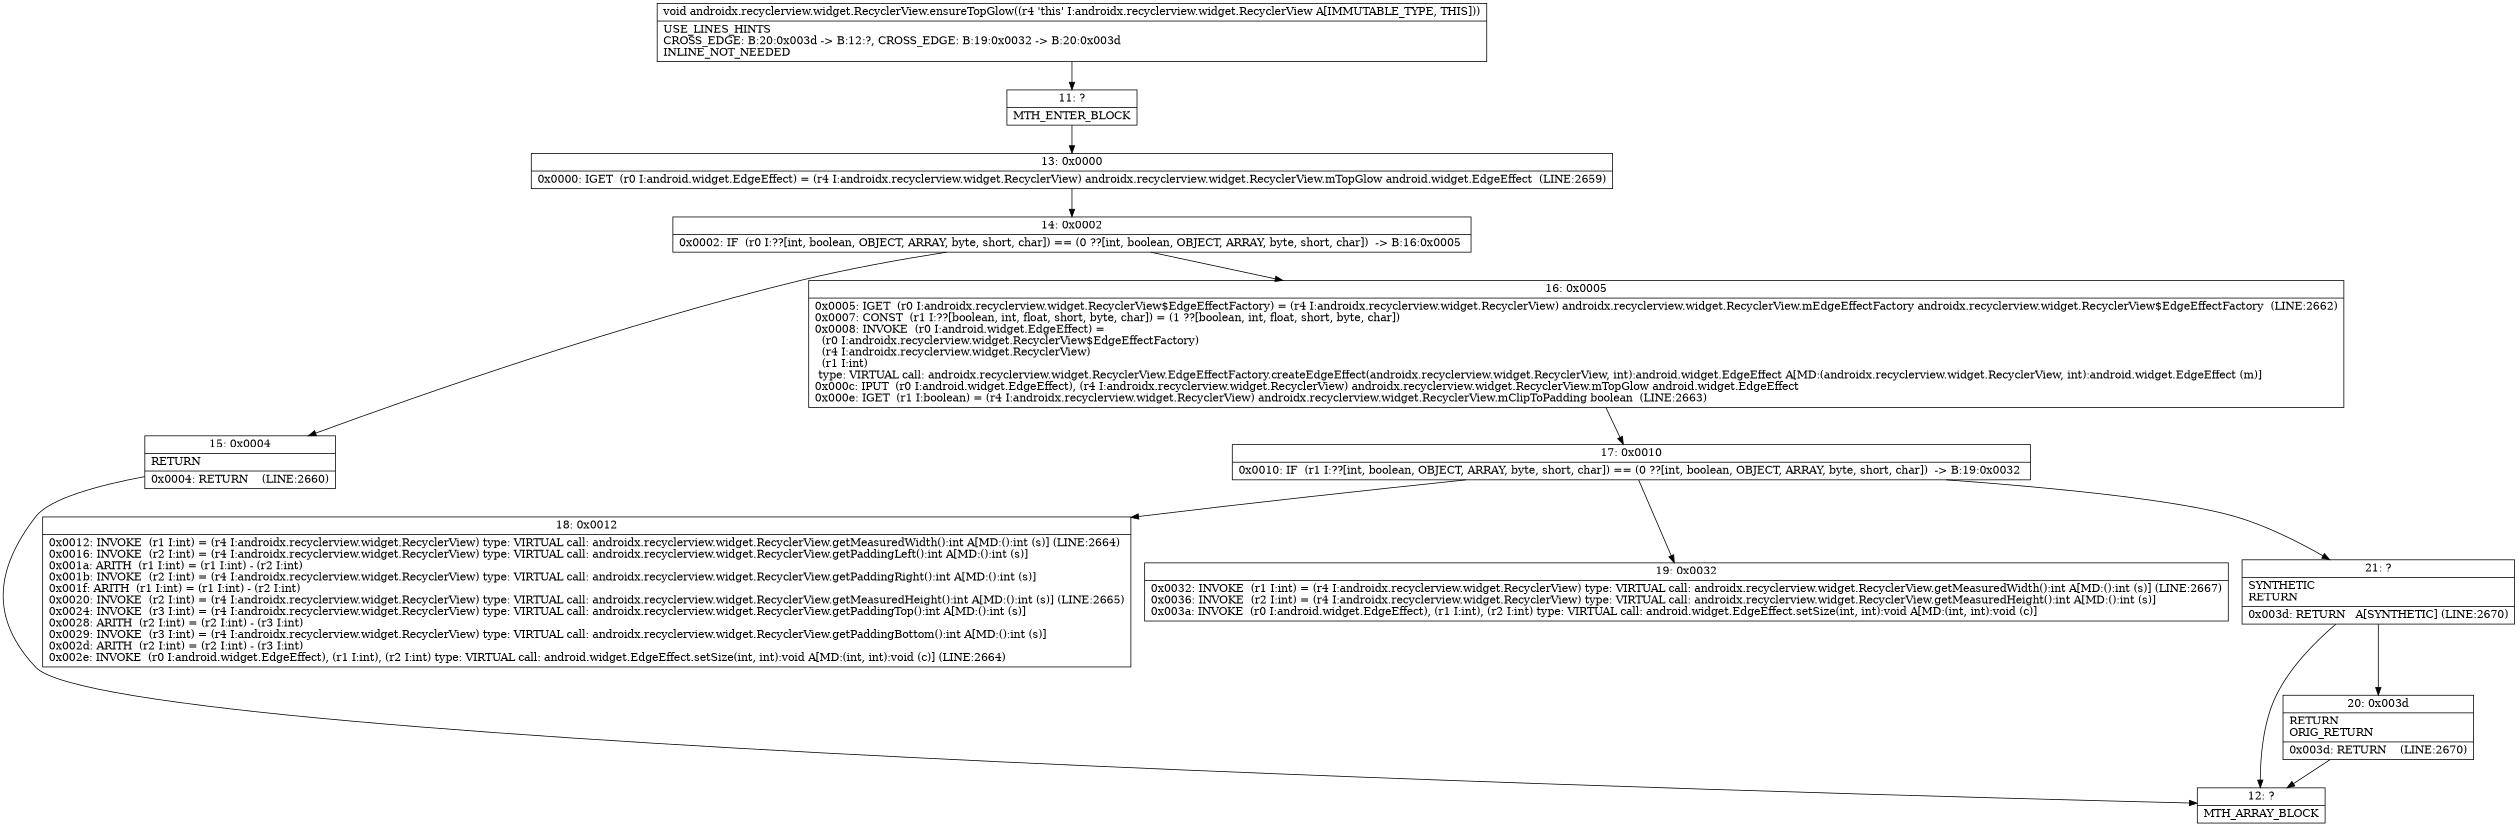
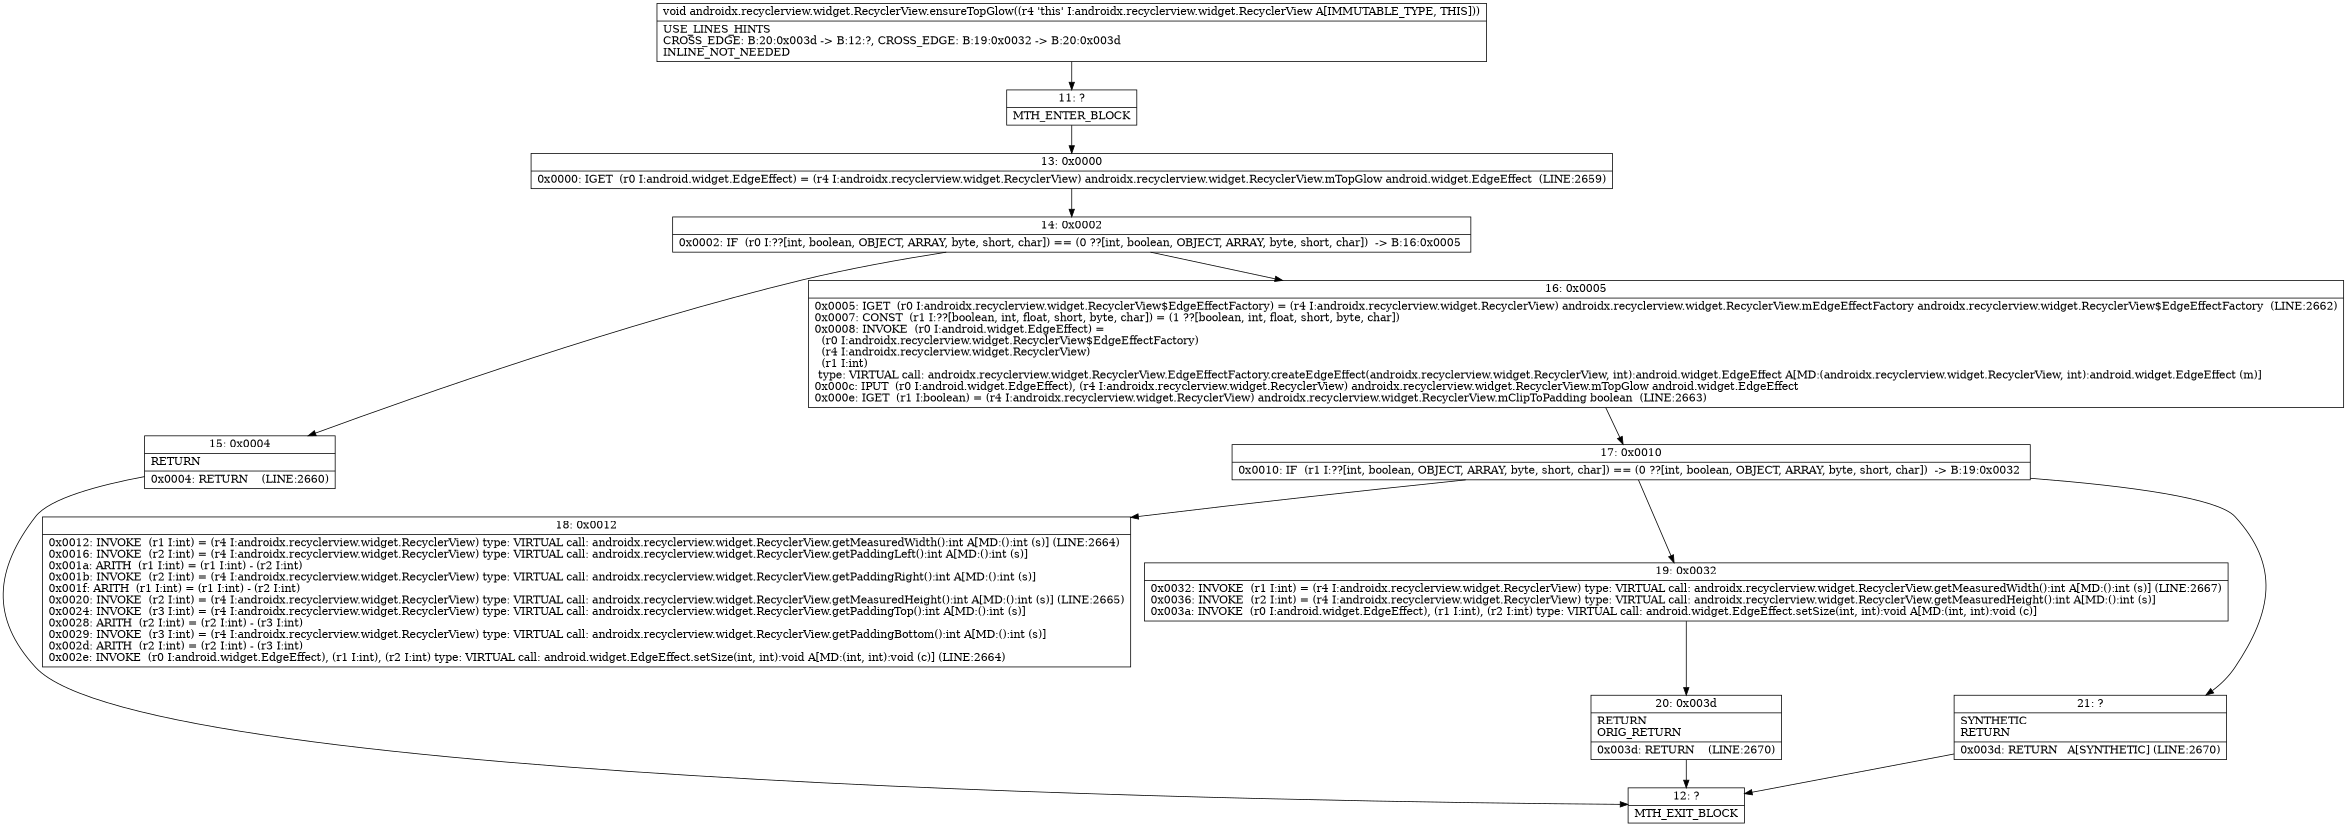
  digraph {
    node [shape=record]
    n1 [label="{11\:\ ?|MTH_ENTER_BLOCK\l}"]
    n2 [label="{13\:\ 0x0000|0x0000: IGET  (r0 I:android.widget.EdgeEffect) = (r4 I:androidx.recyclerview.widget.RecyclerView) androidx.recyclerview.widget.RecyclerView.mTopGlow android.widget.EdgeEffect  (LINE:2659)\l}"]
    n3 [label="{14\:\ 0x0002|0x0002: IF  (r0 I:??[int, boolean, OBJECT, ARRAY, byte, short, char]) == (0 ??[int, boolean, OBJECT, ARRAY, byte, short, char])  \-\> B:16:0x0005 \l}"]
    n4 [label="{15\:\ 0x0004|RETURN\l|0x0004: RETURN    (LINE:2660)\l}"]
    n5 [label="{16\:\ 0x0005|0x0005: IGET  (r0 I:androidx.recyclerview.widget.RecyclerView$EdgeEffectFactory) = (r4 I:androidx.recyclerview.widget.RecyclerView) androidx.recyclerview.widget.RecyclerView.mEdgeEffectFactory androidx.recyclerview.widget.RecyclerView$EdgeEffectFactory  (LINE:2662)\l0x0007: CONST  (r1 I:??[boolean, int, float, short, byte, char]) = (1 ??[boolean, int, float, short, byte, char]) \l0x0008: INVOKE  (r0 I:android.widget.EdgeEffect) = \l  (r0 I:androidx.recyclerview.widget.RecyclerView$EdgeEffectFactory)\l  (r4 I:androidx.recyclerview.widget.RecyclerView)\l  (r1 I:int)\l type: VIRTUAL call: androidx.recyclerview.widget.RecyclerView.EdgeEffectFactory.createEdgeEffect(androidx.recyclerview.widget.RecyclerView, int):android.widget.EdgeEffect A[MD:(androidx.recyclerview.widget.RecyclerView, int):android.widget.EdgeEffect (m)]\l0x000c: IPUT  (r0 I:android.widget.EdgeEffect), (r4 I:androidx.recyclerview.widget.RecyclerView) androidx.recyclerview.widget.RecyclerView.mTopGlow android.widget.EdgeEffect \l0x000e: IGET  (r1 I:boolean) = (r4 I:androidx.recyclerview.widget.RecyclerView) androidx.recyclerview.widget.RecyclerView.mClipToPadding boolean  (LINE:2663)\l}"]
-   n6 [label="{12\:\ ?|MTH_ARRAY_BLOCK\l}"]
+   n6 [label="{12\:\ ?|MTH_EXIT_BLOCK\l}"]
    n7 [label="{17\:\ 0x0010|0x0010: IF  (r1 I:??[int, boolean, OBJECT, ARRAY, byte, short, char]) == (0 ??[int, boolean, OBJECT, ARRAY, byte, short, char])  \-\> B:19:0x0032 \l}"]
    n8 [label="{18\:\ 0x0012|0x0012: INVOKE  (r1 I:int) = (r4 I:androidx.recyclerview.widget.RecyclerView) type: VIRTUAL call: androidx.recyclerview.widget.RecyclerView.getMeasuredWidth():int A[MD:():int (s)] (LINE:2664)\l0x0016: INVOKE  (r2 I:int) = (r4 I:androidx.recyclerview.widget.RecyclerView) type: VIRTUAL call: androidx.recyclerview.widget.RecyclerView.getPaddingLeft():int A[MD:():int (s)]\l0x001a: ARITH  (r1 I:int) = (r1 I:int) \- (r2 I:int) \l0x001b: INVOKE  (r2 I:int) = (r4 I:androidx.recyclerview.widget.RecyclerView) type: VIRTUAL call: androidx.recyclerview.widget.RecyclerView.getPaddingRight():int A[MD:():int (s)]\l0x001f: ARITH  (r1 I:int) = (r1 I:int) \- (r2 I:int) \l0x0020: INVOKE  (r2 I:int) = (r4 I:androidx.recyclerview.widget.RecyclerView) type: VIRTUAL call: androidx.recyclerview.widget.RecyclerView.getMeasuredHeight():int A[MD:():int (s)] (LINE:2665)\l0x0024: INVOKE  (r3 I:int) = (r4 I:androidx.recyclerview.widget.RecyclerView) type: VIRTUAL call: androidx.recyclerview.widget.RecyclerView.getPaddingTop():int A[MD:():int (s)]\l0x0028: ARITH  (r2 I:int) = (r2 I:int) \- (r3 I:int) \l0x0029: INVOKE  (r3 I:int) = (r4 I:androidx.recyclerview.widget.RecyclerView) type: VIRTUAL call: androidx.recyclerview.widget.RecyclerView.getPaddingBottom():int A[MD:():int (s)]\l0x002d: ARITH  (r2 I:int) = (r2 I:int) \- (r3 I:int) \l0x002e: INVOKE  (r0 I:android.widget.EdgeEffect), (r1 I:int), (r2 I:int) type: VIRTUAL call: android.widget.EdgeEffect.setSize(int, int):void A[MD:(int, int):void (c)] (LINE:2664)\l}"]
    n9 [label="{19\:\ 0x0032|0x0032: INVOKE  (r1 I:int) = (r4 I:androidx.recyclerview.widget.RecyclerView) type: VIRTUAL call: androidx.recyclerview.widget.RecyclerView.getMeasuredWidth():int A[MD:():int (s)] (LINE:2667)\l0x0036: INVOKE  (r2 I:int) = (r4 I:androidx.recyclerview.widget.RecyclerView) type: VIRTUAL call: androidx.recyclerview.widget.RecyclerView.getMeasuredHeight():int A[MD:():int (s)]\l0x003a: INVOKE  (r0 I:android.widget.EdgeEffect), (r1 I:int), (r2 I:int) type: VIRTUAL call: android.widget.EdgeEffect.setSize(int, int):void A[MD:(int, int):void (c)]\l}"]
    n10 [label="{21\:\ ?|SYNTHETIC\lRETURN\l|0x003d: RETURN   A[SYNTHETIC] (LINE:2670)\l}"]
    n11 [label="{20\:\ 0x003d|RETURN\lORIG_RETURN\l|0x003d: RETURN    (LINE:2670)\l}"]
    n12 [label="{void androidx.recyclerview.widget.RecyclerView.ensureTopGlow((r4 'this' I:androidx.recyclerview.widget.RecyclerView A[IMMUTABLE_TYPE, THIS]))  | USE_LINES_HINTS\lCROSS_EDGE: B:20:0x003d \-\> B:12:?, CROSS_EDGE: B:19:0x0032 \-\> B:20:0x003d\lINLINE_NOT_NEEDED\l}"]
    n1 -> n2
    n2 -> n3
    n3 -> n4 [style=solid]
    n3 -> n5
    n4 -> n6
    n5 -> n7
    n7 -> n8 [style=solid]
    n7 -> n9
    n7 -> n10
-   n10 -> n11
+   n9 -> n11
    n10 -> n6
    n11 -> n6
    n12 -> n1
  }
